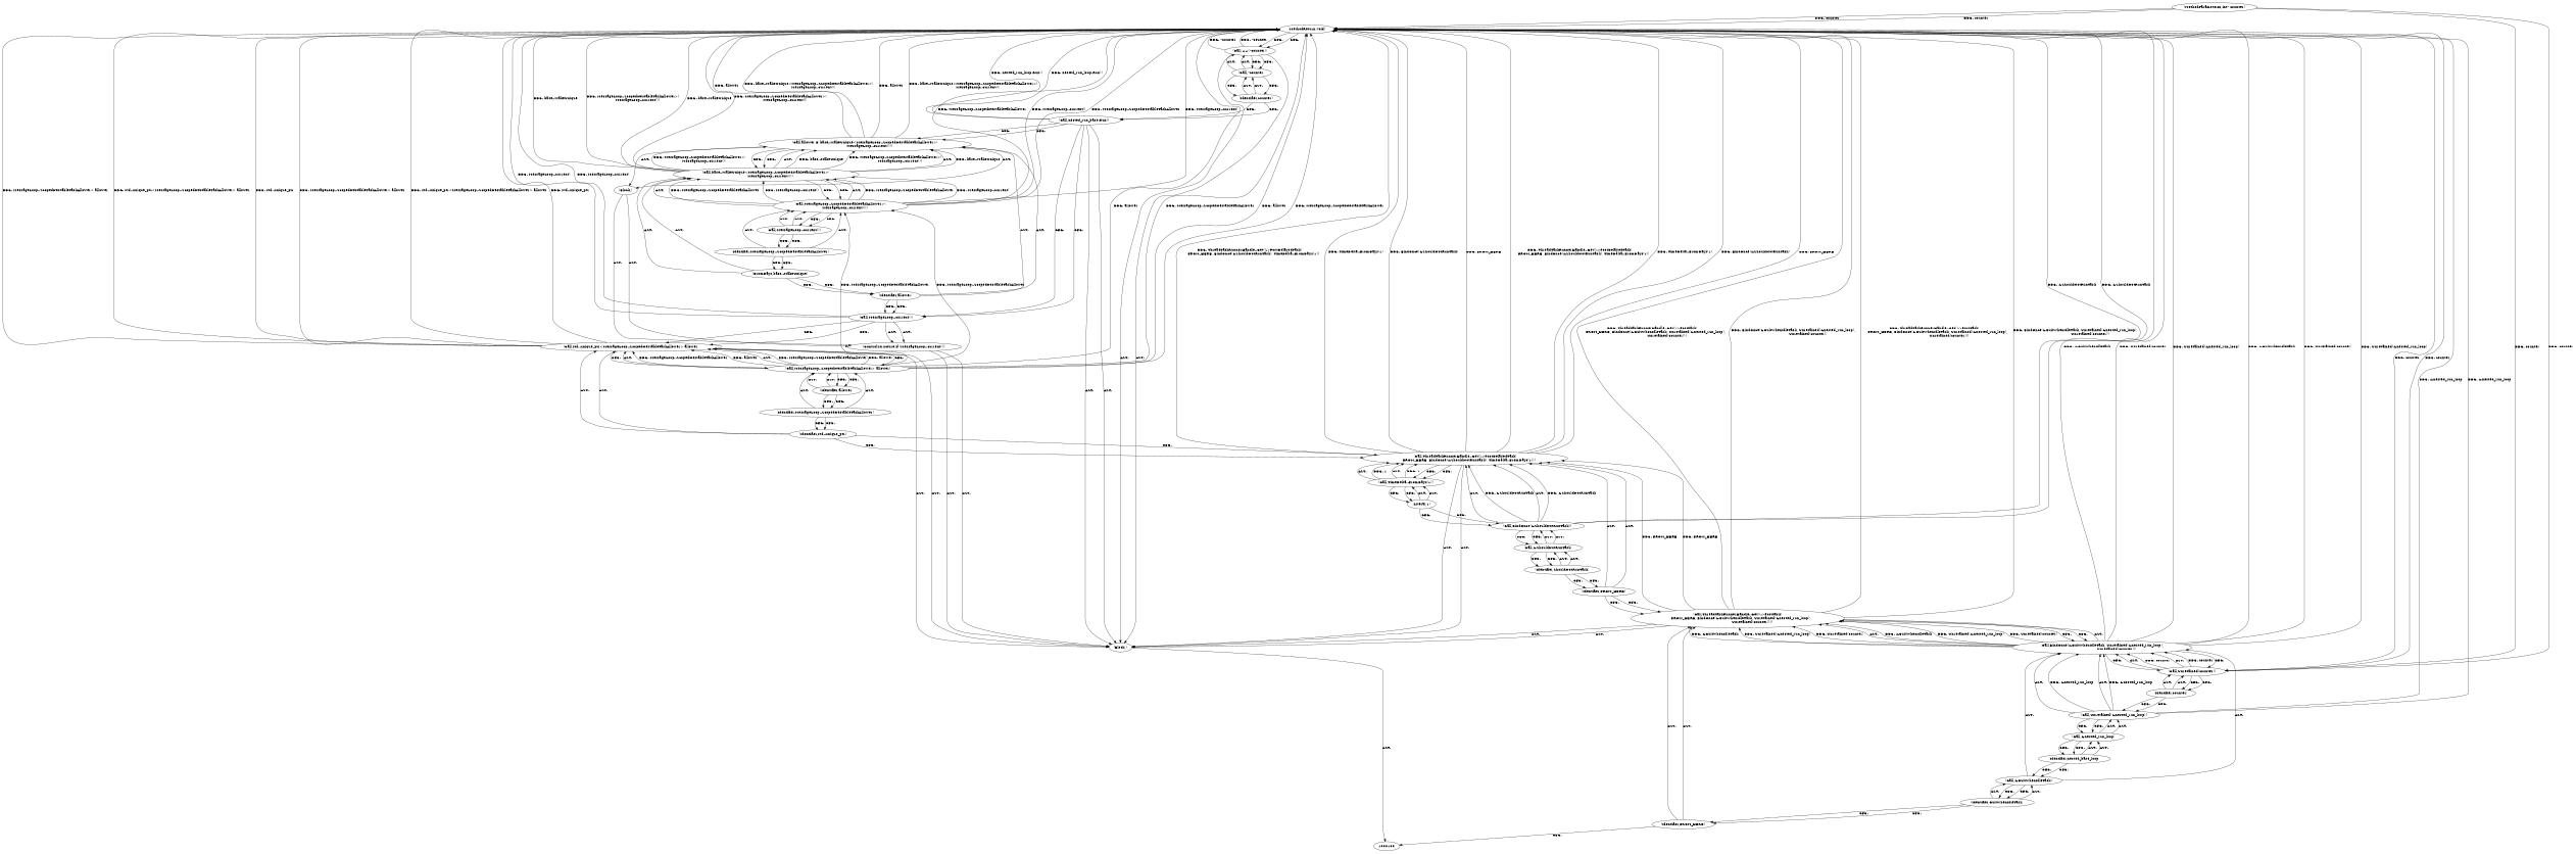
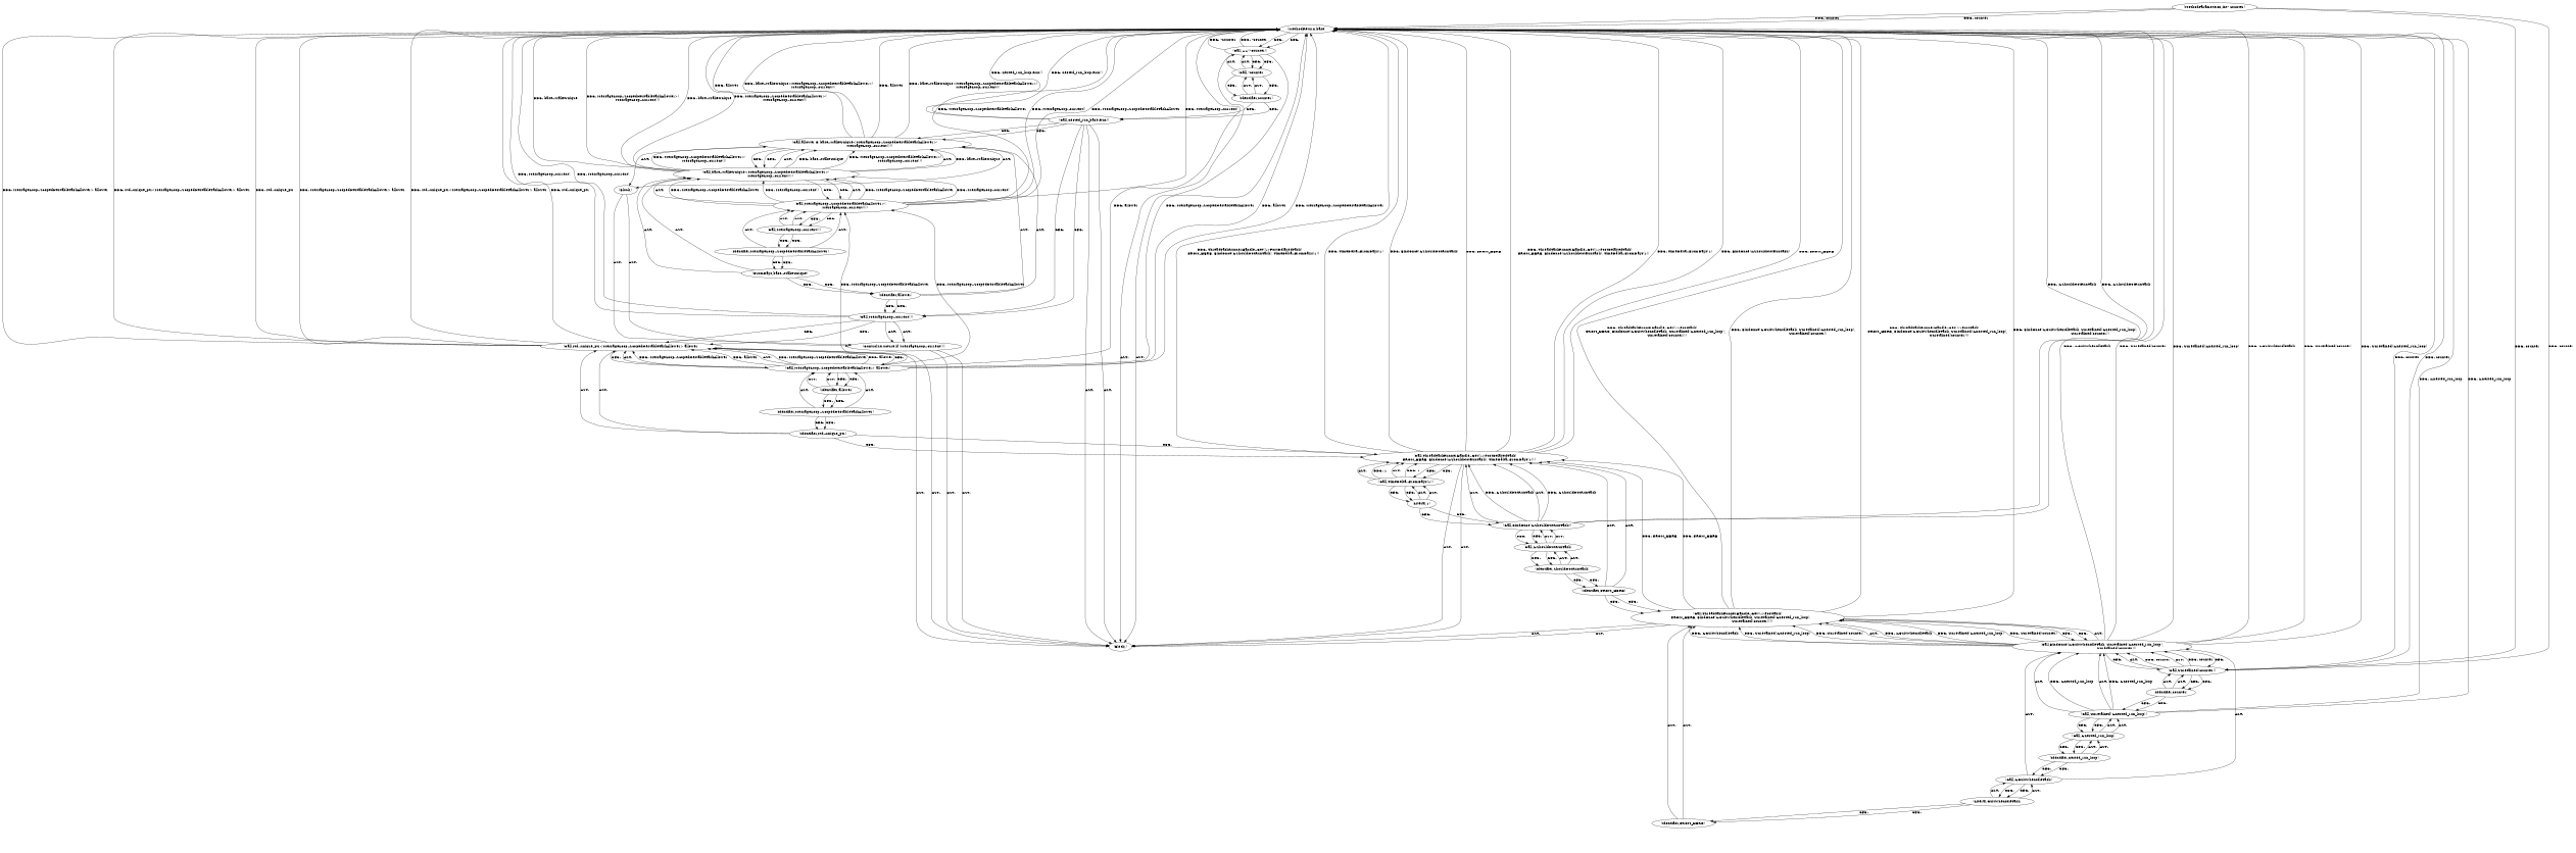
  digraph {
-   n1 [label="(MethodReturn,void)"]
+   n1 [label="(MethodReturn,base)"]
    n2 [label="(Call,++(*counter))"]
    n3 [label="(Block,)"]
    n4 [label="(Call,*counter)"]
    n5 [label="(MethodParameterIn,int* counter)"]
    n6 [label="(Call,Unretained(counter))"]
    n7 [label="(Call,BindOnce(&QuitWhenIdleTask, Unretained(&nested_run_loop),\n                          Unretained(counter)))"]
    n8 [label="(Identifier,counter)"]
-   1000100
    n10 [label="(Call,MessageLoop::ScopedNestableTaskAllower> allower)"]
    n11 [label="(Call,std::unique_ptr<MessageLoop::ScopedNestableTaskAllower> allower)"]
    n12 [label="(Identifier,allower)"]
    n13 [label="(Call,MessageLoop::ScopedNestableTaskAllower>(\n        MessageLoop::current()))"]
    n14 [label="(Identifier,MessageLoop::ScopedNestableTaskAllower)"]
    n15 [label="(Call,base::MakeUnique<MessageLoop::ScopedNestableTaskAllower>(\n        MessageLoop::current()))"]
    n16 [label="(Call,MessageLoop::current())"]
    n17 [label="(Identifier,std::unique_ptr)"]
    n18 [label="(Call,ThreadTaskRunnerHandle::Get()->PostDelayedTask(\n       FROM_HERE, BindOnce(&ShouldNotRunTask), TimeDelta::FromDays(1)))"]
    n19 [label="(Call,TimeDelta::FromDays(1))"]
    n20 [label="(ControlStructure,if (MessageLoop::current()))"]
    n21 [label="(Block,)"]
    n22 [label="(Call,MessageLoop::current())"]
    n23 [label="(Call,allower = base::MakeUnique<MessageLoop::ScopedNestableTaskAllower>(\n        MessageLoop::current()))"]
    n24 [label="(FromDays,base::MakeUnique)"]
    n25 [label="(Identifier,allower)"]
    n26 [label="(Identifier,MessageLoop::ScopedNestableTaskAllower)"]
    n27 [label="(Call,nested_run_base.Run())"]
    n28 [label="(Identifier,counter)"]
    n29 [label="(Call,ThreadTaskRunnerHandle::Get()->PostTask(\n      FROM_HERE, BindOnce(&QuitWhenIdleTask, Unretained(&nested_run_loop),\n                          Unretained(counter))))"]
    n30 [label="(Call,&QuitWhenIdleTask)"]
-   n31 [label="(Identifier,QuitWhenIdleTask)"]
+   n31 [label="(Literal,QuitWhenIdleTask)"]
    n32 [label="(Identifier,FROM_HERE)"]
    n33 [label="(Call,Unretained(&nested_run_loop))"]
    n34 [label="(Call,&nested_run_loop)"]
-   n35 [label="(Identifier,nested_base_loop)"]
+   n35 [label="(Identifier,nested_run_loop)"]
    n36 [label="(Literal,1)"]
    n37 [label="(Call,BindOnce(&ShouldNotRunTask))"]
    n38 [label="(Call,&ShouldNotRunTask)"]
    n39 [label="(Identifier,ShouldNotRunTask)"]
    n40 [label="(Identifier,FROM_HERE)"]
    n1 -> n2 [label="CFG: "]
    n1 -> n2 [label="CFG: "]
    n2 -> n1 [label="DDG: *counter"]
    n2 -> n1 [label="DDG: *counter"]
    n2 -> n3 [label="AST: "]
    n2 -> n3 [label="AST: "]
    n2 -> n4 [label="CFG: "]
    n2 -> n4 [label="CFG: "]
-   n3 -> 1000100 [label="AST: "]
    n4 -> n2 [label="AST: "]
    n4 -> n2 [label="AST: "]
    n4 -> n28 [label="CFG: "]
    n4 -> n28 [label="CFG: "]
    n5 -> n1 [label="DDG: counter"]
    n5 -> n1 [label="DDG: counter"]
    n5 -> n6 [label="DDG: counter"]
    n5 -> n6 [label="DDG: counter"]
    n6 -> n1 [label="DDG: counter"]
    n6 -> n1 [label="DDG: counter"]
    n6 -> n7 [label="AST: "]
    n6 -> n7 [label="DDG: counter"]
    n6 -> n7 [label="AST: "]
    n6 -> n7 [label="DDG: counter"]
    n6 -> n8 [label="CFG: "]
    n6 -> n8 [label="CFG: "]
    n7 -> n1 [label="DDG: &QuitWhenIdleTask"]
    n7 -> n1 [label="DDG: Unretained(counter)"]
    n7 -> n1 [label="DDG: Unretained(&nested_run_loop)"]
    n7 -> n1 [label="DDG: &QuitWhenIdleTask"]
    n7 -> n1 [label="DDG: Unretained(counter)"]
    n7 -> n1 [label="DDG: Unretained(&nested_run_loop)"]
    n7 -> n6 [label="CFG: "]
    n7 -> n6 [label="CFG: "]
    n7 -> n29 [label="AST: "]
    n7 -> n29 [label="DDG: &QuitWhenIdleTask"]
    n7 -> n29 [label="DDG: Unretained(&nested_run_loop)"]
    n7 -> n29 [label="DDG: Unretained(counter)"]
    n7 -> n29 [label="AST: "]
    n7 -> n29 [label="DDG: &QuitWhenIdleTask"]
    n7 -> n29 [label="DDG: Unretained(&nested_run_loop)"]
    n7 -> n29 [label="DDG: Unretained(counter)"]
    n8 -> n6 [label="AST: "]
    n8 -> n6 [label="AST: "]
    n8 -> n33 [label="CFG: "]
    n8 -> n33 [label="CFG: "]
    n10 -> n1 [label="DDG: allower"]
    n10 -> n1 [label="DDG: MessageLoop::ScopedNestableTaskAllower"]
    n10 -> n1 [label="DDG: allower"]
    n10 -> n1 [label="DDG: MessageLoop::ScopedNestableTaskAllower"]
    n10 -> n11 [label="AST: "]
    n10 -> n11 [label="DDG: MessageLoop::ScopedNestableTaskAllower"]
    n10 -> n11 [label="DDG: allower"]
    n10 -> n11 [label="AST: "]
    n10 -> n11 [label="DDG: MessageLoop::ScopedNestableTaskAllower"]
    n10 -> n11 [label="DDG: allower"]
    n10 -> n12 [label="CFG: "]
    n10 -> n12 [label="CFG: "]
    n10 -> n13 [label="DDG: MessageLoop::ScopedNestableTaskAllower"]
    n10 -> n13 [label="DDG: MessageLoop::ScopedNestableTaskAllower"]
    n11 -> n1 [label="DDG: MessageLoop::ScopedNestableTaskAllower> allower"]
    n11 -> n1 [label="DDG: std::unique_ptr<MessageLoop::ScopedNestableTaskAllower> allower"]
    n11 -> n1 [label="DDG: std::unique_ptr"]
    n11 -> n1 [label="DDG: MessageLoop::ScopedNestableTaskAllower> allower"]
    n11 -> n1 [label="DDG: std::unique_ptr<MessageLoop::ScopedNestableTaskAllower> allower"]
    n11 -> n1 [label="DDG: std::unique_ptr"]
    n11 -> n3 [label="AST: "]
    n11 -> n3 [label="AST: "]
    n11 -> n10 [label="CFG: "]
    n11 -> n10 [label="CFG: "]
    n12 -> n10 [label="AST: "]
    n12 -> n10 [label="AST: "]
    n12 -> n14 [label="CFG: "]
    n12 -> n14 [label="CFG: "]
    n13 -> n1 [label="DDG: MessageLoop::ScopedNestableTaskAllower"]
    n13 -> n1 [label="DDG: MessageLoop::current()"]
    n13 -> n1 [label="DDG: MessageLoop::ScopedNestableTaskAllower"]
    n13 -> n1 [label="DDG: MessageLoop::current()"]
    n13 -> n15 [label="AST: "]
    n13 -> n15 [label="DDG: MessageLoop::ScopedNestableTaskAllower"]
    n13 -> n15 [label="DDG: MessageLoop::current()"]
    n13 -> n15 [label="AST: "]
    n13 -> n15 [label="DDG: MessageLoop::ScopedNestableTaskAllower"]
    n13 -> n15 [label="DDG: MessageLoop::current()"]
    n13 -> n16 [label="CFG: "]
    n13 -> n16 [label="CFG: "]
    n14 -> n10 [label="AST: "]
    n14 -> n10 [label="AST: "]
    n14 -> n17 [label="CFG: "]
    n14 -> n17 [label="CFG: "]
    n15 -> n1 [label="DDG: base::MakeUnique"]
    n15 -> n1 [label="DDG: MessageLoop::ScopedNestableTaskAllower>(\n        MessageLoop::current())"]
    n15 -> n1 [label="DDG: base::MakeUnique"]
    n15 -> n1 [label="DDG: MessageLoop::ScopedNestableTaskAllower>(\n        MessageLoop::current())"]
    n15 -> n13 [label="CFG: "]
    n15 -> n13 [label="CFG: "]
    n15 -> n23 [label="AST: "]
    n15 -> n23 [label="DDG: base::MakeUnique"]
    n15 -> n23 [label="DDG: MessageLoop::ScopedNestableTaskAllower>(\n        MessageLoop::current())"]
    n15 -> n23 [label="AST: "]
    n15 -> n23 [label="DDG: base::MakeUnique"]
    n15 -> n23 [label="DDG: MessageLoop::ScopedNestableTaskAllower>(\n        MessageLoop::current())"]
    n16 -> n13 [label="AST: "]
    n16 -> n13 [label="AST: "]
    n16 -> n26 [label="CFG: "]
    n16 -> n26 [label="CFG: "]
    n17 -> n11 [label="AST: "]
    n17 -> n11 [label="AST: "]
    n17 -> n18 [label="CFG: "]
    n17 -> n18 [label="CFG: "]
    n18 -> n1 [label="DDG: ThreadTaskRunnerHandle::Get()->PostDelayedTask(\n       FROM_HERE, BindOnce(&ShouldNotRunTask), TimeDelta::FromDays(1))"]
    n18 -> n1 [label="DDG: TimeDelta::FromDays(1)"]
    n18 -> n1 [label="DDG: BindOnce(&ShouldNotRunTask)"]
    n18 -> n1 [label="DDG: FROM_HERE"]
    n18 -> n1 [label="DDG: ThreadTaskRunnerHandle::Get()->PostDelayedTask(\n       FROM_HERE, BindOnce(&ShouldNotRunTask), TimeDelta::FromDays(1))"]
    n18 -> n1 [label="DDG: TimeDelta::FromDays(1)"]
    n18 -> n1 [label="DDG: BindOnce(&ShouldNotRunTask)"]
    n18 -> n1 [label="DDG: FROM_HERE"]
    n18 -> n3 [label="AST: "]
    n18 -> n3 [label="AST: "]
    n18 -> n19 [label="CFG: "]
    n18 -> n19 [label="CFG: "]
    n19 -> n18 [label="AST: "]
    n19 -> n18 [label="DDG: 1"]
    n19 -> n18 [label="AST: "]
    n19 -> n18 [label="DDG: 1"]
    n19 -> n36 [label="CFG: "]
    n19 -> n36 [label="CFG: "]
    n20 -> n3 [label="AST: "]
    n20 -> n3 [label="AST: "]
    n21 -> n20 [label="AST: "]
    n21 -> n20 [label="AST: "]
    n22 -> n1 [label="DDG: MessageLoop::current()"]
    n22 -> n1 [label="DDG: MessageLoop::current()"]
    n22 -> n11 [label="CFG: "]
    n22 -> n11 [label="CFG: "]
    n22 -> n20 [label="AST: "]
    n22 -> n20 [label="AST: "]
    n23 -> n1 [label="DDG: allower"]
    n23 -> n1 [label="DDG: base::MakeUnique<MessageLoop::ScopedNestableTaskAllower>(\n        MessageLoop::current())"]
    n23 -> n1 [label="DDG: allower"]
    n23 -> n1 [label="DDG: base::MakeUnique<MessageLoop::ScopedNestableTaskAllower>(\n        MessageLoop::current())"]
    n23 -> n15 [label="CFG: "]
    n23 -> n15 [label="CFG: "]
    n23 -> n21 [label="AST: "]
    n23 -> n21 [label="AST: "]
    n24 -> n15 [label="AST: "]
    n24 -> n15 [label="AST: "]
    n24 -> n25 [label="CFG: "]
    n24 -> n25 [label="CFG: "]
    n25 -> n22 [label="CFG: "]
    n25 -> n22 [label="CFG: "]
    n25 -> n23 [label="AST: "]
    n25 -> n23 [label="AST: "]
    n26 -> n13 [label="AST: "]
    n26 -> n13 [label="AST: "]
    n26 -> n24 [label="CFG: "]
    n26 -> n24 [label="CFG: "]
    n27 -> n1 [label="DDG: nested_run_loop.Run()"]
    n27 -> n1 [label="DDG: nested_run_loop.Run()"]
    n27 -> n3 [label="AST: "]
    n27 -> n3 [label="AST: "]
    n27 -> n22 [label="CFG: "]
    n27 -> n22 [label="CFG: "]
    n27 -> n23 [label="CFG: "]
    n27 -> n23 [label="CFG: "]
    n28 -> n4 [label="AST: "]
    n28 -> n4 [label="AST: "]
    n28 -> n27 [label="CFG: "]
    n28 -> n27 [label="CFG: "]
    n29 -> n1 [label="DDG: ThreadTaskRunnerHandle::Get()->PostTask(\n      FROM_HERE, BindOnce(&QuitWhenIdleTask, Unretained(&nested_run_loop),\n                          Unretained(counter)))"]
    n29 -> n1 [label="DDG: BindOnce(&QuitWhenIdleTask, Unretained(&nested_run_loop),\n                          Unretained(counter))"]
    n29 -> n1 [label="DDG: ThreadTaskRunnerHandle::Get()->PostTask(\n      FROM_HERE, BindOnce(&QuitWhenIdleTask, Unretained(&nested_run_loop),\n                          Unretained(counter)))"]
    n29 -> n1 [label="DDG: BindOnce(&QuitWhenIdleTask, Unretained(&nested_run_loop),\n                          Unretained(counter))"]
    n29 -> n3 [label="AST: "]
    n29 -> n3 [label="AST: "]
    n29 -> n7 [label="CFG: "]
    n29 -> n7 [label="CFG: "]
    n29 -> n18 [label="DDG: FROM_HERE"]
    n29 -> n18 [label="DDG: FROM_HERE"]
    n30 -> n7 [label="AST: "]
    n30 -> n7 [label="AST: "]
    n30 -> n31 [label="CFG: "]
    n30 -> n31 [label="CFG: "]
    n31 -> n30 [label="AST: "]
    n31 -> n30 [label="AST: "]
    n31 -> n32 [label="CFG: "]
    n31 -> n32 [label="CFG: "]
-   n32 -> 1000100 [label="CFG: "]
    n32 -> n29 [label="AST: "]
    n32 -> n29 [label="AST: "]
    n33 -> n1 [label="DDG: &nested_run_loop"]
    n33 -> n1 [label="DDG: &nested_run_loop"]
    n33 -> n7 [label="AST: "]
    n33 -> n7 [label="DDG: &nested_run_loop"]
    n33 -> n7 [label="AST: "]
    n33 -> n7 [label="DDG: &nested_run_loop"]
    n33 -> n34 [label="CFG: "]
    n33 -> n34 [label="CFG: "]
    n34 -> n33 [label="AST: "]
    n34 -> n33 [label="AST: "]
    n34 -> n35 [label="CFG: "]
    n34 -> n35 [label="CFG: "]
    n35 -> n30 [label="CFG: "]
    n35 -> n30 [label="CFG: "]
    n35 -> n34 [label="AST: "]
    n35 -> n34 [label="AST: "]
    n36 -> n19 [label="AST: "]
    n36 -> n19 [label="AST: "]
    n36 -> n37 [label="CFG: "]
    n36 -> n37 [label="CFG: "]
    n37 -> n1 [label="DDG: &ShouldNotRunTask"]
    n37 -> n1 [label="DDG: &ShouldNotRunTask"]
    n37 -> n18 [label="AST: "]
    n37 -> n18 [label="DDG: &ShouldNotRunTask"]
    n37 -> n18 [label="AST: "]
    n37 -> n18 [label="DDG: &ShouldNotRunTask"]
    n37 -> n38 [label="CFG: "]
    n37 -> n38 [label="CFG: "]
    n38 -> n37 [label="AST: "]
    n38 -> n37 [label="AST: "]
    n38 -> n39 [label="CFG: "]
    n38 -> n39 [label="CFG: "]
    n39 -> n38 [label="AST: "]
    n39 -> n38 [label="AST: "]
    n39 -> n40 [label="CFG: "]
    n39 -> n40 [label="CFG: "]
    n40 -> n18 [label="AST: "]
    n40 -> n18 [label="AST: "]
    n40 -> n29 [label="CFG: "]
    n40 -> n29 [label="CFG: "]
  }
